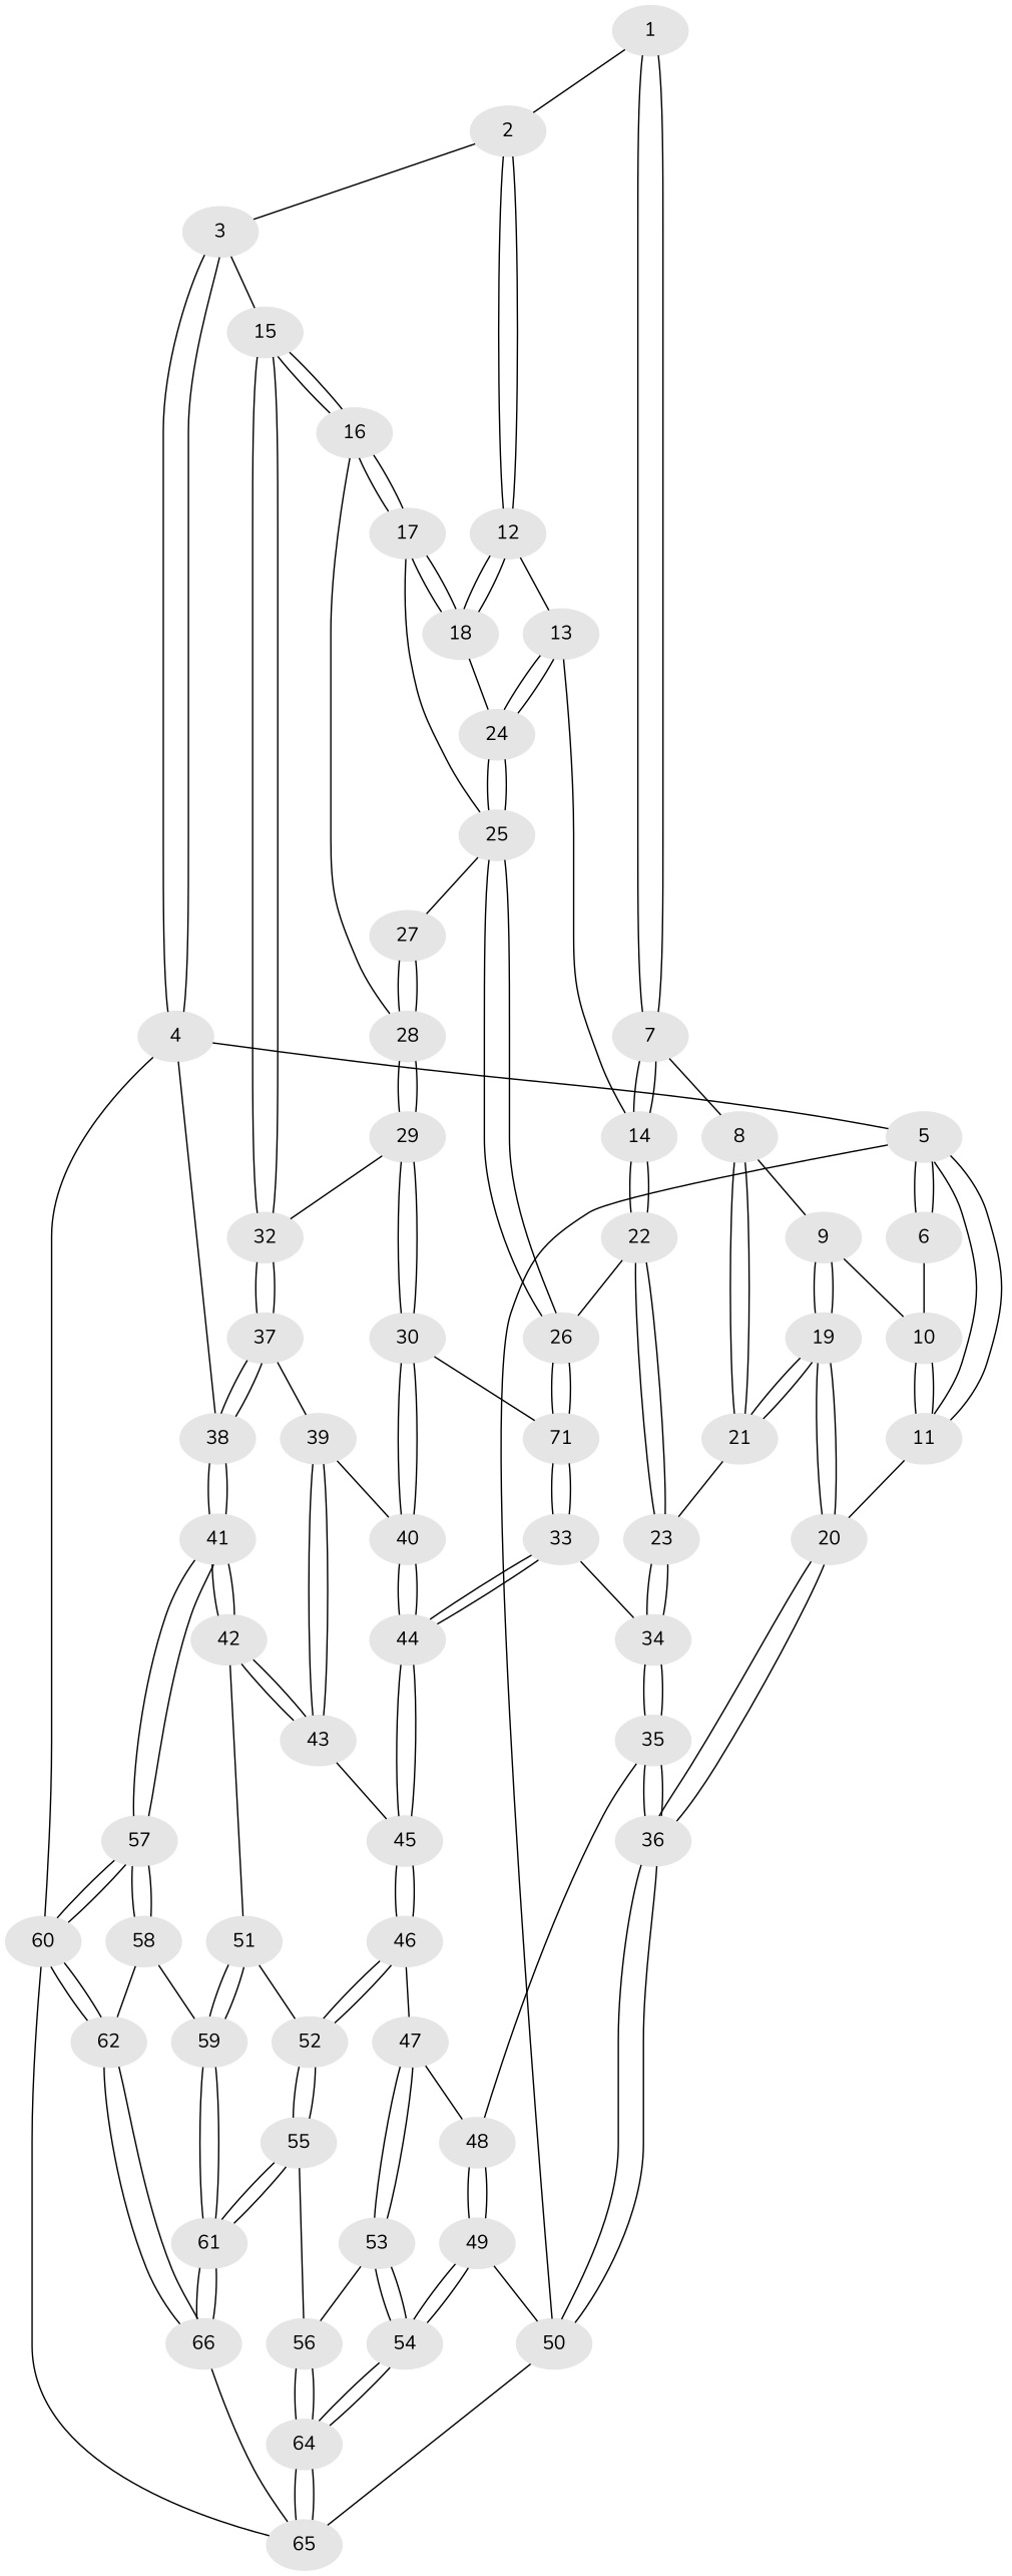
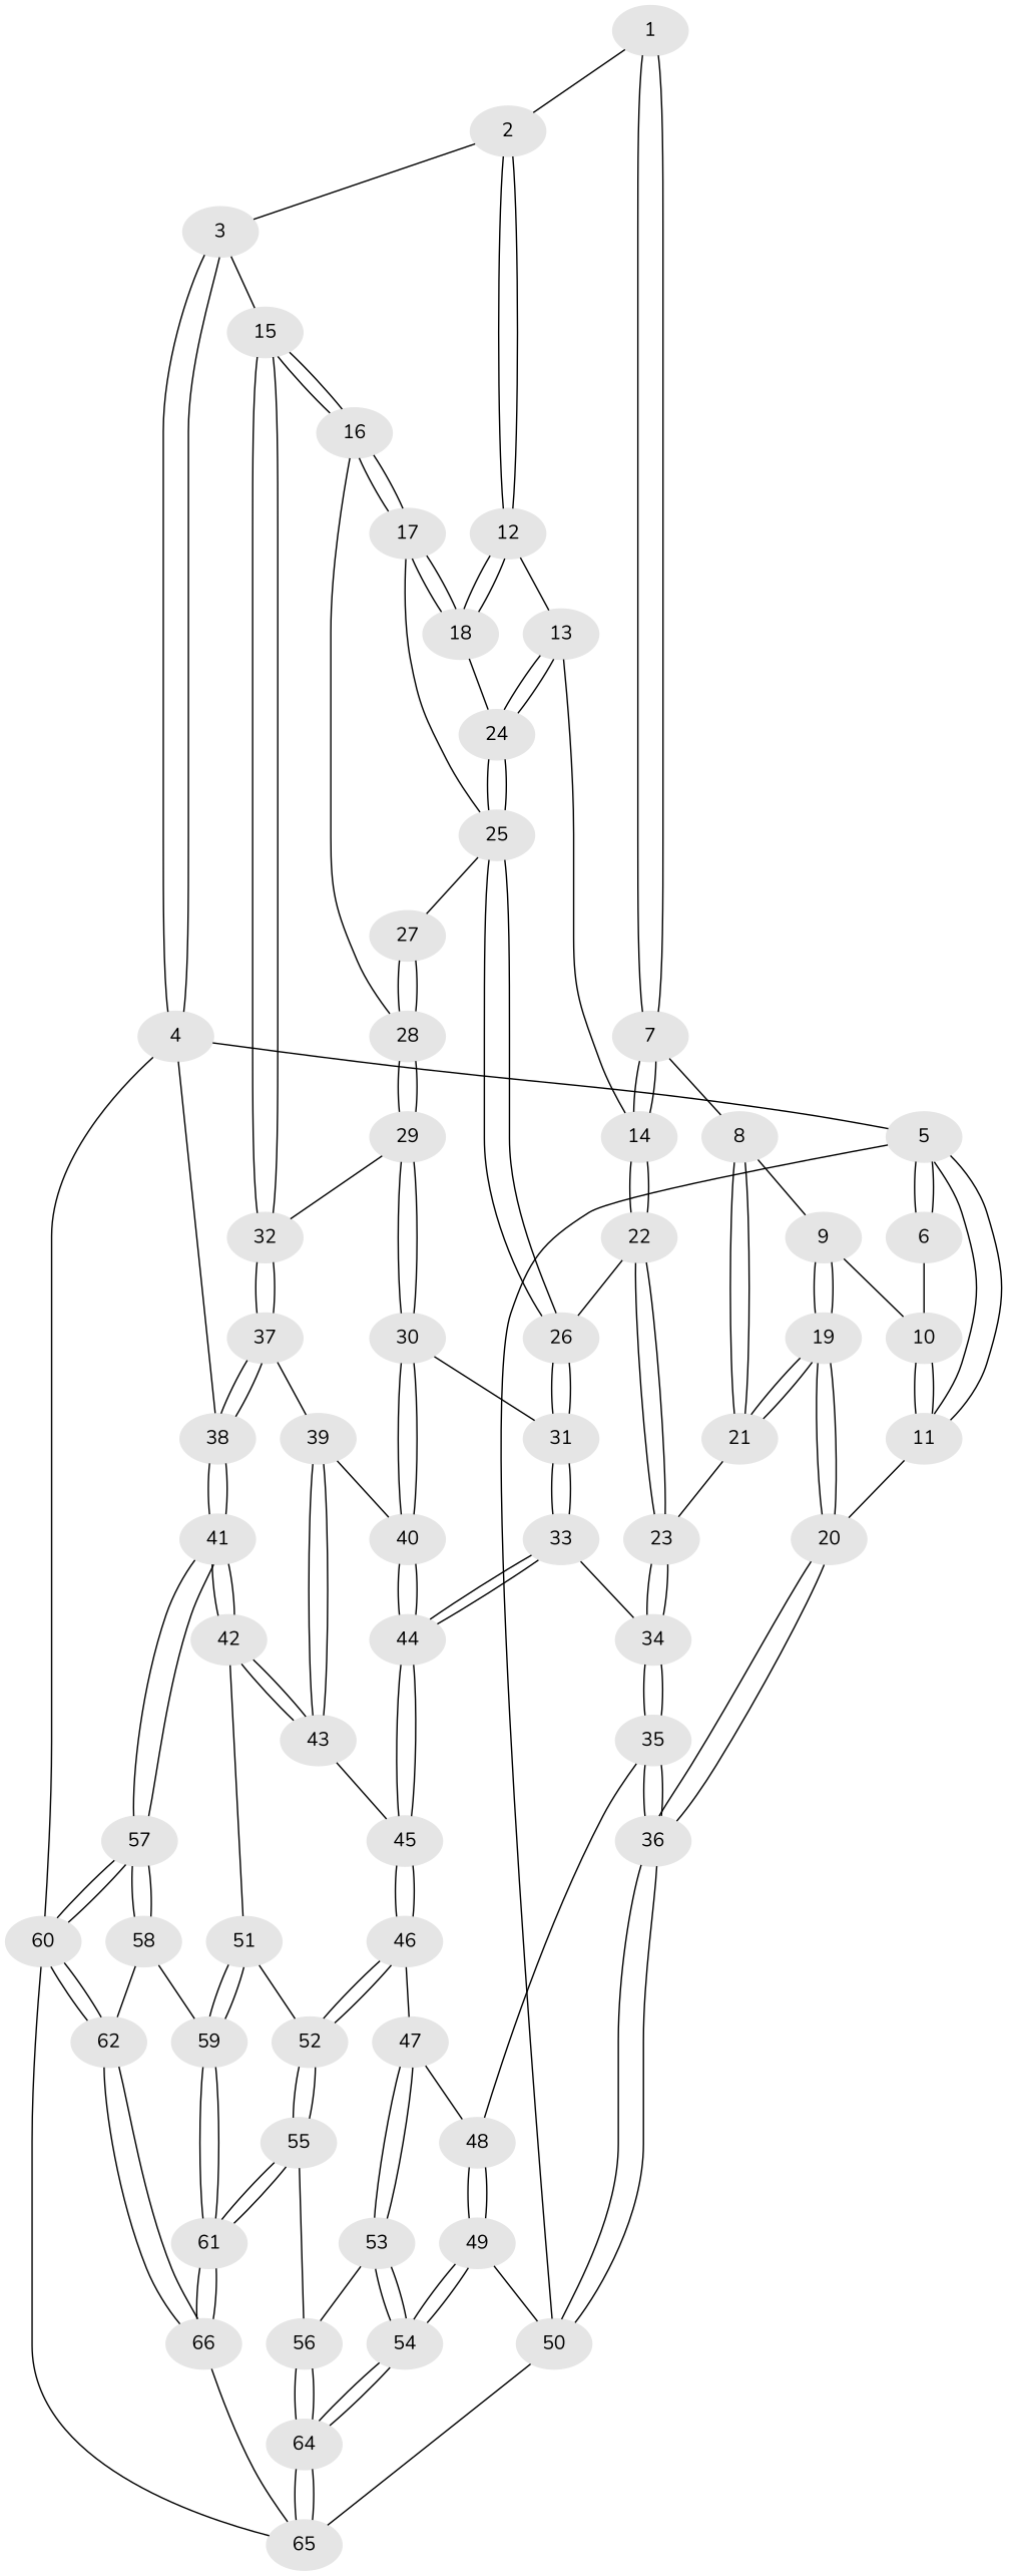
  graph {
    fontname=Nunito
    node [color=gray90 fontname=Nunito style=filled]
    edge [fontname=Nunito]
    1
    2
    7
    3
    12
    8
    14
    4
    15
    13
    18
    5
    38
    60
    16
    32
    6
    11
    50
    41
    65
    62
    10
    20
    9
    21
    22
    19
    23
    36
    24
    25
    26
    17
    28
    37
    29
    27
    34
-   31 [label=71]
+   31
    35
    33
    30
    40
    44
    39
    45
    48
    49
    43
    42
    57
    51
    58
    52
    59
    46
    47
    53
    55
    54
    56
    64
    61
    n65 [label=66]
    1 -- 2
    1 -- 7
    1 -- 7
    2 -- 3
    2 -- 12
    2 -- 12
    7 -- 8
    7 -- 14
    7 -- 14
    3 -- 4
    3 -- 4
    3 -- 15
    12 -- 13
    12 -- 18
    12 -- 18
    8 -- 9
    8 -- 21
    8 -- 21
    14 -- 22
    14 -- 22
    4 -- 5
    4 -- 38
    4 -- 60
    15 -- 16
    15 -- 16
    15 -- 32
    15 -- 32
    13 -- 14
    13 -- 24
    13 -- 24
    18 -- 24
    5 -- 6
    5 -- 6
    5 -- 11
    5 -- 11
    5 -- 50
    38 -- 41
    38 -- 41
    60 -- 65
    60 -- 62
    60 -- 62
    16 -- 17
    16 -- 17
    16 -- 28
    32 -- 37
    32 -- 37
    6 -- 10
    11 -- 20
    50 -- 65
    41 -- 42
    41 -- 42
    41 -- 57
    41 -- 57
    62 -- n65
    62 -- n65
    10 -- 11
    10 -- 11
    20 -- 36
    20 -- 36
    9 -- 10
    9 -- 19
    9 -- 19
    21 -- 23
    22 -- 23
    22 -- 23
    22 -- 26
    19 -- 20
    19 -- 20
    19 -- 21
    19 -- 21
    23 -- 34
    23 -- 34
    36 -- 50
    36 -- 50
    24 -- 25
    24 -- 25
    25 -- 26
    25 -- 26
    25 -- 27
    26 -- 31
    26 -- 31
    17 -- 18
    17 -- 18
    17 -- 25
    28 -- 29
    28 -- 29
    37 -- 38
    37 -- 38
    37 -- 39
    29 -- 32
    29 -- 30
    29 -- 30
    27 -- 28
    27 -- 28
    34 -- 35
    34 -- 35
    31 -- 33
    31 -- 33
    35 -- 36
    35 -- 36
    35 -- 48
    33 -- 34
    33 -- 44
    33 -- 44
    30 -- 31
    30 -- 40
    30 -- 40
    40 -- 44
    40 -- 44
    44 -- 45
    44 -- 45
    39 -- 40
    39 -- 43
    39 -- 43
    45 -- 46
    45 -- 46
    48 -- 49
    48 -- 49
    49 -- 50
    49 -- 54
    49 -- 54
    43 -- 45
    42 -- 43
    42 -- 43
    42 -- 51
    57 -- 60
    57 -- 60
    57 -- 58
    57 -- 58
    51 -- 52
    51 -- 59
    51 -- 59
    58 -- 62
    58 -- 59
    52 -- 55
    52 -- 55
    59 -- 61
    59 -- 61
    46 -- 52
    46 -- 52
    46 -- 47
    47 -- 48
    47 -- 53
    47 -- 53
    53 -- 54
    53 -- 54
    53 -- 56
    55 -- 56
    55 -- 61
    55 -- 61
    54 -- 64
    54 -- 64
    56 -- 64
    56 -- 64
    64 -- 65
    64 -- 65
    61 -- n65
    61 -- n65
    n65 -- 65
  }
